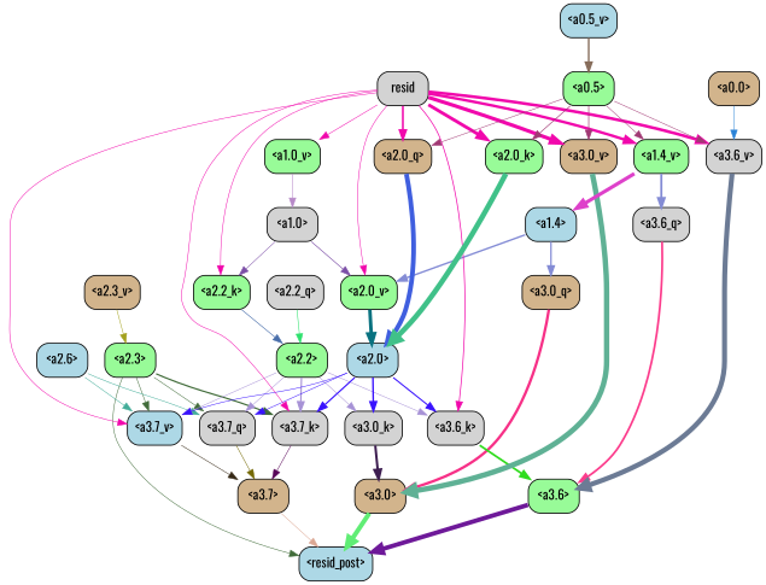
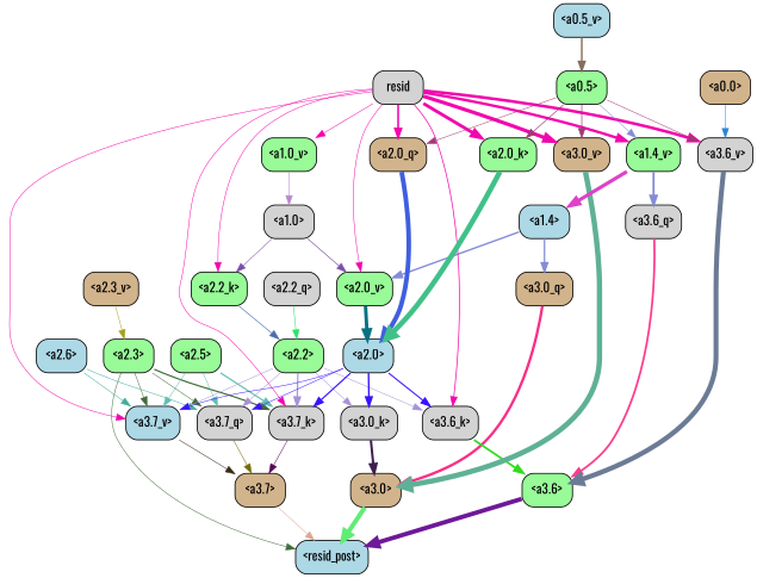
  strict digraph {
    fontname=Oswald
    splines=true
    node [color=black fillcolor=palegreen fontname=Oswald shape=box style="filled, rounded"]
    edge [color="#f108ac" fontname=Oswald penwidth=0.6]
    "<a3.7>" [fillcolor=tan]
    "<resid_post>" [fillcolor=lightblue]
    "<a3.6>"
    "<a3.0>" [fillcolor=tan]
    "<a2.3>"
    "<a3.7_q>" [fillcolor=lightgrey]
    "<a3.7_k>" [fillcolor=lightgrey]
    "<a3.7_v>" [fillcolor=lightblue]
    "<a3.6_q>" [fillcolor=lightgrey]
    "<a3.0_q>" [fillcolor=tan]
    "<a3.6_k>" [fillcolor=lightgrey]
    "<a3.0_k>" [fillcolor=lightgrey]
    "<a3.6_v>" [fillcolor=lightgrey]
    "<a3.0_v>" [fillcolor=tan]
    "<a2.6>" [fillcolor=lightblue]
+   "<a2.5>"
    "<a2.2>"
    "<a2.0>" [fillcolor=lightblue]
    "<a1.4>" [fillcolor=lightblue]
    "<a2.0_v>"
    n21 [fillcolor=lightgrey label=resid]
    "<a2.0_q>" [fillcolor=tan]
    "<a2.2_k>"
    "<a2.0_k>"
    "<a1.4_v>"
    "<a1.0_v>"
    "<a1.0>" [fillcolor=lightgrey]
    "<a0.5>"
    "<a0.0>" [fillcolor=tan]
    "<a2.2_q>" [fillcolor=lightgrey]
    "<a2.3_v>" [fillcolor=tan]
    "<a0.5_v>" [fillcolor=lightblue]
    "<a3.7>" -> "<resid_post>" [color="#dba793"]
    "<a3.6>" -> "<resid_post>" [color="#6e1999" penwidth=4.746312499046326]
    "<a3.0>" -> "<resid_post>" [color="#60ed75" penwidth=4.896343111991882]
    "<a2.3>" -> "<resid_post>" [color="#416c3a"]
    "<a2.3>" -> "<a3.7_q>" [color="#416c3a"]
    "<a2.3>" -> "<a3.7_k>" [color="#416c3a" penwidth=1.467104621231556]
    "<a2.3>" -> "<a3.7_v>" [color="#416c3a"]
    "<a3.7_q>" -> "<a3.7>" [color="#746905"]
    "<a3.7_k>" -> "<a3.7>" [color="#580658"]
    "<a3.7_v>" -> "<a3.7>" [color="#362916"]
    "<a3.6_q>" -> "<a3.6>" [color="#fc3c8c" penwidth=2.160832464694977]
    "<a3.0_q>" -> "<a3.0>" [color="#f73087" penwidth=2.870753765106201]
    "<a3.6_k>" -> "<a3.6>" [color="#30dc1e" penwidth=2.13908451795578]
    "<a3.0_k>" -> "<a3.0>" [color="#3e1e51" penwidth=2.520303964614868]
    "<a3.6_v>" -> "<a3.6>" [color="#6c7b95" penwidth=5.297133803367615]
    "<a3.0_v>" -> "<a3.0>" [color="#5fb195" penwidth=5.680712580680847]
    "<a2.6>" -> "<a3.7_q>" [color="#43ad99"]
    "<a2.6>" -> "<a3.7_v>" [color="#43ad99"]
+   "<a2.5>" -> "<a3.7_q>" [color="#61beb2"]
+   "<a2.5>" -> "<a3.7_k>" [color="#61beb2" penwidth=1.4526091292500496]
+   "<a2.5>" -> "<a3.7_v>" [color="#61beb2"]
    "<a2.2>" -> "<a3.7_q>" [color="#a792d6"]
    "<a2.2>" -> "<a3.7_k>" [color="#a792d6" penwidth=1.4310357049107552]
    "<a2.2>" -> "<a3.7_v>" [color="#a792d6"]
    "<a2.2>" -> "<a3.6_k>" [color="#a792d6"]
    "<a2.2>" -> "<a3.0_k>" [color="#a792d6"]
    "<a2.0>" -> "<a3.7_q>" [color="#3912fe"]
    "<a2.0>" -> "<a3.7_k>" [color="#3912fe" penwidth=1.4314699843525887]
    "<a2.0>" -> "<a3.7_v>" [color="#3912fe"]
    "<a2.0>" -> "<a3.6_k>" [color="#3912fe" penwidth=1.2950235605239868]
    "<a2.0>" -> "<a3.0_k>" [color="#3912fe" penwidth=1.712992787361145]
    "<a1.4>" -> "<a3.0_q>" [color="#848cd5" penwidth=1.5932877659797668]
    "<a1.4>" -> "<a2.0_v>" [color="#848cd5" penwidth=1.7291951477527618]
    "<a2.0_v>" -> "<a2.0>" [color="#087280" penwidth=3.7102378383278847]
    n21 -> "<a3.7_k>"
    n21 -> "<a3.7_v>"
    n21 -> "<a3.6_k>" [penwidth=0.891706109046936]
    n21 -> "<a3.6_v>" [penwidth=3.1766927242279053]
    n21 -> "<a3.0_v>" [penwidth=3.9005755856633186]
    n21 -> "<a2.0_v>"
    n21 -> "<a2.0_q>" [penwidth=1.9666987657546997]
    n21 -> "<a2.2_k>"
    n21 -> "<a2.0_k>" [penwidth=3.5067105293273926]
    n21 -> "<a1.4_v>" [penwidth=2.921818971633911]
    n21 -> "<a1.0_v>"
    "<a2.0_q>" -> "<a2.0>" [color="#405fdf" penwidth=4.966194009408355]
    "<a2.2_k>" -> "<a2.2>" [color="#496eaa" penwidth=0.7399393804371357]
    "<a2.0_k>" -> "<a2.0>" [color="#40c189" penwidth=5.5817058570683]
    "<a1.4_v>" -> "<a3.6_q>" [color="#848cd5" penwidth=2.2719132900238037]
    "<a1.4_v>" -> "<a1.4>" [color="#de41ca" penwidth=3.84571635723114]
    "<a1.0_v>" -> "<a1.0>" [color="#b789c8" penwidth=0.6638844013214111]
    "<a1.0>" -> "<a2.0_v>" [color="#7c4fa7" penwidth=0.7823128998279572]
    "<a1.0>" -> "<a2.2_k>" [color="#7c4fa7"]
    "<a0.5>" -> "<a3.6_v>" [color="#a13974"]
    "<a0.5>" -> "<a3.0_v>" [color="#a13974" penwidth=0.8493617177009583]
    "<a0.5>" -> "<a2.0_q>" [color="#a13974"]
    "<a0.5>" -> "<a2.0_k>" [color="#a13974" penwidth=0.7897228002548218]
-   "<a0.5>" -> "<a1.4_v>" [color="#a13974"]
+   "<a0.5>" -> "<a1.4_v>" [color="#848cd5"]
    "<a0.0>" -> "<a3.6_v>" [color="#2b83d7"]
    "<a2.2_q>" -> "<a2.2>" [color="#2fe16e" penwidth=0.6677633281797171]
    "<a2.3_v>" -> "<a2.3>" [color="#a3a11d"]
    "<a0.5_v>" -> "<a0.5>" [color="#876d5b" penwidth=1.769389271736145]
  }
